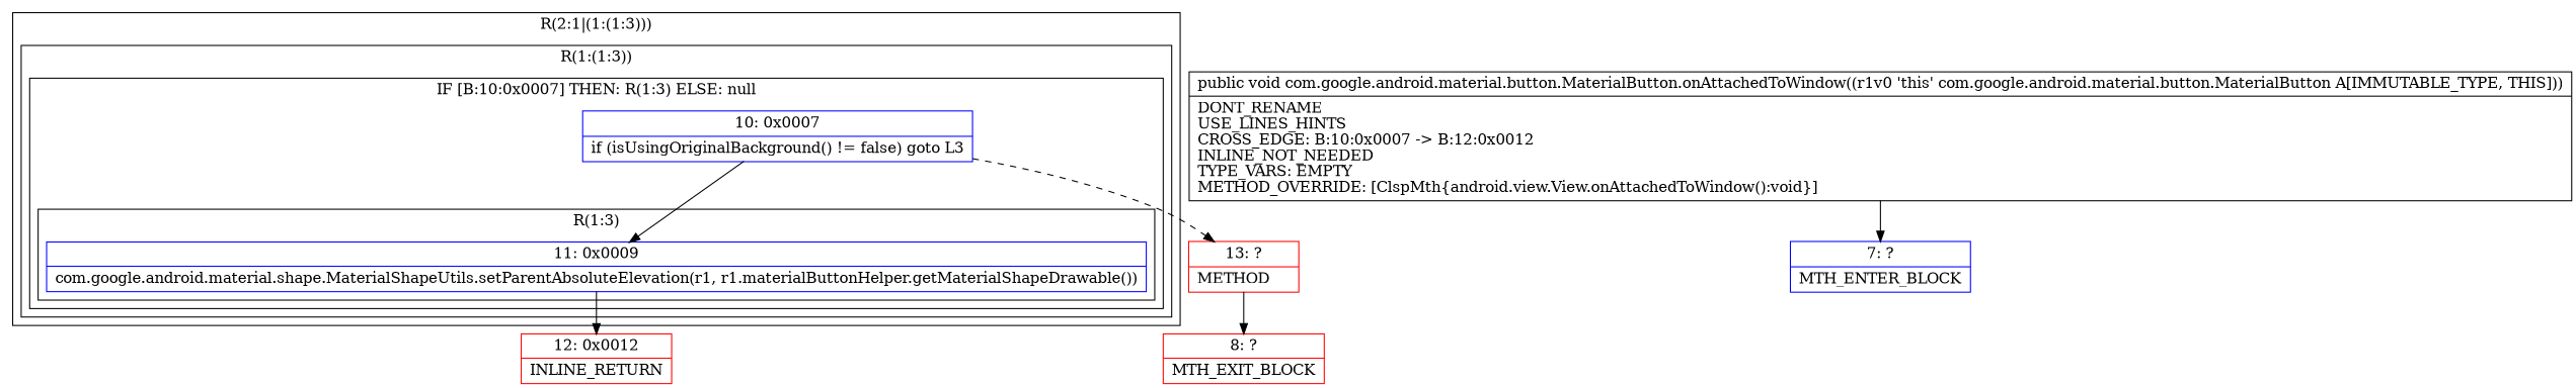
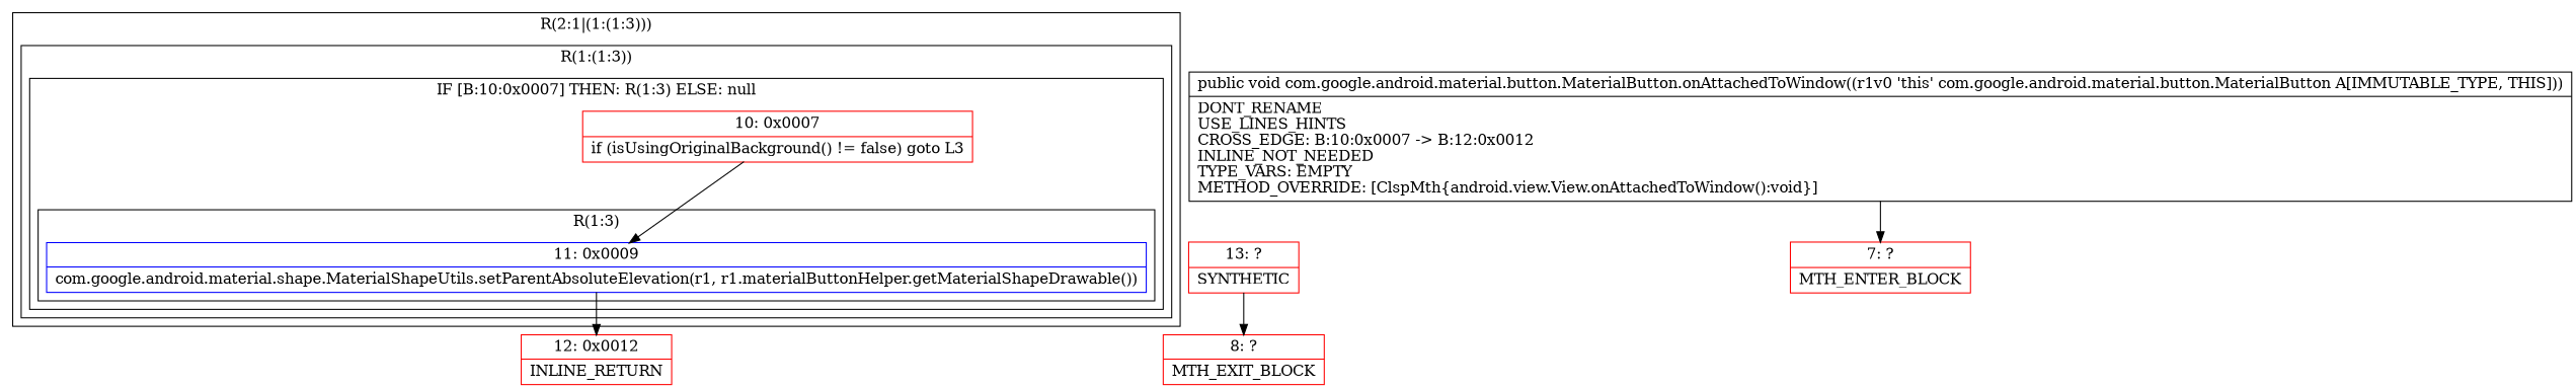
  digraph {
    node [color=red shape=record]
    n1 [color=blue label="{11\:\ 0x0009|com.google.android.material.shape.MaterialShapeUtils.setParentAbsoluteElevation(r1, r1.materialButtonHelper.getMaterialShapeDrawable())\l}"]
-   n2 [color=blue label="{10\:\ 0x0007|if (isUsingOriginalBackground() != false) goto L3\l}"]
+   n2 [label="{10\:\ 0x0007|if (isUsingOriginalBackground() != false) goto L3\l}"]
    n3 [label="{12\:\ 0x0012|INLINE_RETURN\l}"]
-   n4 [label="{13\:\ ?|METHOD\l}"]
+   n4 [label="{13\:\ ?|SYNTHETIC\l}"]
    n5 [label="{8\:\ ?|MTH_EXIT_BLOCK\l}"]
-   n6 [color=blue label="{7\:\ ?|MTH_ENTER_BLOCK\l}"]
+   n6 [label="{7\:\ ?|MTH_ENTER_BLOCK\l}"]
    n7 [label="{public void com.google.android.material.button.MaterialButton.onAttachedToWindow((r1v0 'this' com.google.android.material.button.MaterialButton A[IMMUTABLE_TYPE, THIS]))  | DONT_RENAME\lUSE_LINES_HINTS\lCROSS_EDGE: B:10:0x0007 \-\> B:12:0x0012\lINLINE_NOT_NEEDED\lTYPE_VARS: EMPTY\lMETHOD_OVERRIDE: [ClspMth\{android.view.View.onAttachedToWindow():void\}]\l}" color=""]
    subgraph cluster_1 {
      label="R(2:1|(1:(1:3)))"
      subgraph cluster_2 {
        label="R(1:(1:3))"
        subgraph cluster_3 {
          label="IF [B:10:0x0007] THEN: R(1:3) ELSE: null"
          n2
          subgraph cluster_4 {
            label="R(1:3)"
            n1
          }
        }
      }
    }
    n1 -> n3
    n2 -> n1
-   n2 -> n4 [style=dashed]
    n4 -> n5
    n7 -> n6
  }
